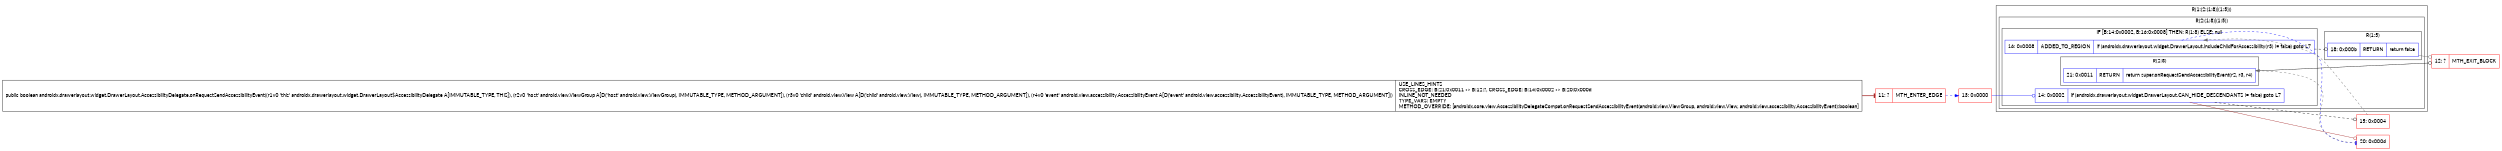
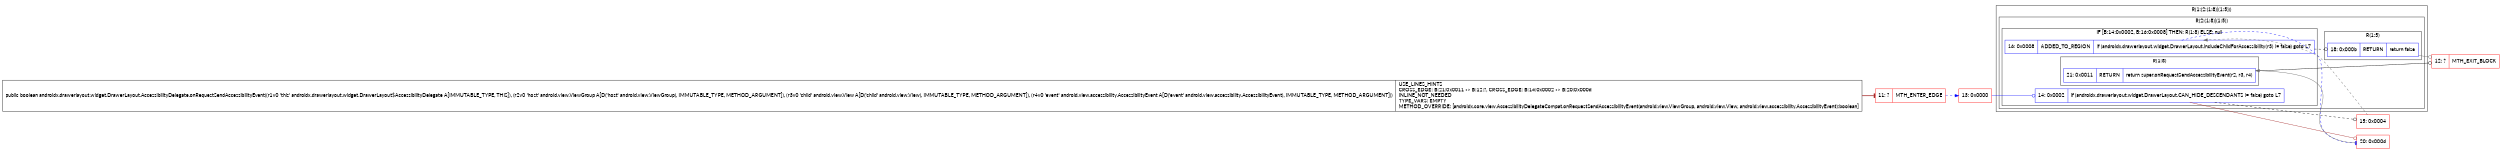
  digraph {
    fontname=Lato
    rankdir=LR
    node [color=red fontname=Lato shape=record]
    edge [arrowhead=odot color=black fontname=Lato style=dashed]
    n1 [color=blue label="{21\:\ 0x0011|RETURN\l|return super.onRequestSendAccessibilityEvent(r2, r3, r4)\l}"]
    n2 [color=blue label="{14\:\ 0x0002|if (androidx.drawerlayout.widget.DrawerLayout.CAN_HIDE_DESCENDANTS != false) goto L7\l}"]
    n3 [color=blue label="{16\:\ 0x0008|ADDED_TO_REGION\l|if (androidx.drawerlayout.widget.DrawerLayout.includeChildForAccessibility(r3) != false) goto L7\l}"]
    n4 [color=blue label="{18\:\ 0x000b|RETURN\l|return false\l}"]
    n5 [label="{12\:\ ?|MTH_EXIT_BLOCK\l}"]
    n6 [label="{15\:\ 0x0004}"]
    n7 [label="{20\:\ 0x000d}"]
    n8 [label="{11\:\ ?|MTH_ENTER_EDGE\l}"]
    n9 [label="{13\:\ 0x0000}"]
    n10 [label="{public boolean androidx.drawerlayout.widget.DrawerLayout.AccessibilityDelegate.onRequestSendAccessibilityEvent((r1v0 'this' androidx.drawerlayout.widget.DrawerLayout$AccessibilityDelegate A[IMMUTABLE_TYPE, THIS]), (r2v0 'host' android.view.ViewGroup A[D('host' android.view.ViewGroup), IMMUTABLE_TYPE, METHOD_ARGUMENT]), (r3v0 'child' android.view.View A[D('child' android.view.View), IMMUTABLE_TYPE, METHOD_ARGUMENT]), (r4v0 'event' android.view.accessibility.AccessibilityEvent A[D('event' android.view.accessibility.AccessibilityEvent), IMMUTABLE_TYPE, METHOD_ARGUMENT]))  | USE_LINES_HINTS\lCROSS_EDGE: B:21:0x0011 \-\> B:12:?, CROSS_EDGE: B:14:0x0002 \-\> B:20:0x000d\lINLINE_NOT_NEEDED\lTYPE_VARS: EMPTY\lMETHOD_OVERRIDE: [androidx.core.view.AccessibilityDelegateCompat.onRequestSendAccessibilityEvent(android.view.ViewGroup, android.view.View, android.view.accessibility.AccessibilityEvent):boolean]\l}" color=""]
    subgraph cluster_1 {
      label="R(1:(2:(1:8)|(1:5)))"
      subgraph cluster_2 {
        label="R(2:(1:8)|(1:5))"
        subgraph cluster_3 {
          label="IF [B:14:0x0002, B:16:0x0008] THEN: R(1:8) ELSE: null"
          n2
          n3
          subgraph cluster_4 {
-           label="R(2:8)"
+           label="R(1:8)"
            n1
          }
        }
        subgraph cluster_5 {
          label="R(1:5)"
          n4
        }
      }
    }
    n1 -> n5 [style=solid]
    n2 -> n6
    n2 -> n7 [color=brown style=solid]
    n3 -> n4
    n3 -> n7 [arrowhead=tee color=blue]
    n4 -> n5 [color=gray40 style=solid]
    n6 -> n3 [arrowhead=normal color=gray40]
-   n7 -> n1 [arrowhead=normal color=gray40]
+   n7 -> n1 [arrowhead=normal color=gray40 style=solid]
    n8 -> n9 [arrowhead=normal color=blue]
    n9 -> n2 [color=blue style=solid]
    n10 -> n8 [arrowhead=tee color=brown style=bold]
  }
